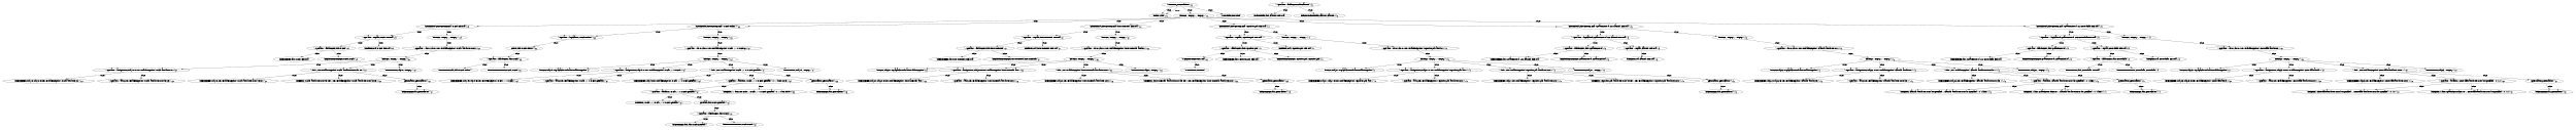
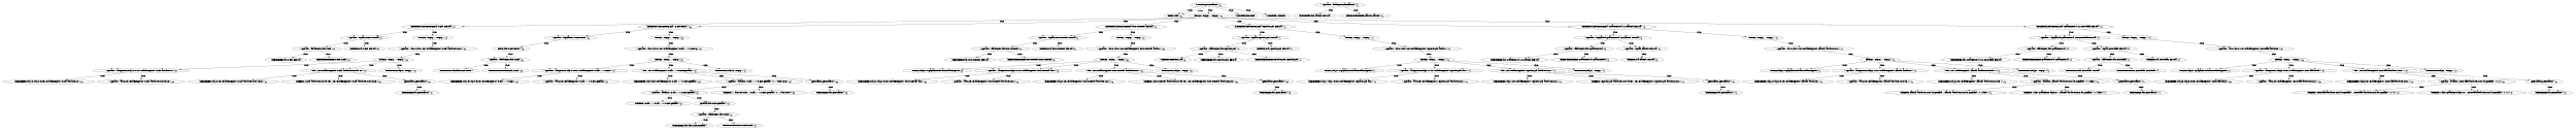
  digraph {
    n1 [label=<(METHOD,preconditions)<SUB>728</SUB>>]
    n2 [label=<(PARAM,this)<SUB>728</SUB>>]
    n3 [label=<(BLOCK,&lt;empty&gt;,&lt;empty&gt;)<SUB>728</SUB>>]
    n4 [label=<(MODIFIER,PRIVATE)>]
    n5 [label=<(MODIFIER,VIRTUAL)>]
    n6 [label=<(CONTROL_STRUCTURE,IF,if (srcDir == null))<SUB>729</SUB>>]
    n7 [label=<(CONTROL_STRUCTURE,IF,if (!srcDir.exists()))<SUB>733</SUB>>]
    n8 [label=<(CONTROL_STRUCTURE,IF,if (instrumentDir == null))<SUB>737</SUB>>]
    n9 [label=<(CONTROL_STRUCTURE,IF,if (repositoryDir == null))<SUB>741</SUB>>]
    n10 [label=<(CONTROL_STRUCTURE,IF,if (updateIcontrol &amp;&amp; classDir == null))<SUB>745</SUB>>]
    n11 [label=<(CONTROL_STRUCTURE,IF,if (updateIcontrol &amp;&amp; controlFile == null))<SUB>749</SUB>>]
    n12 [label=<(METHOD_RETURN,void)<SUB>728</SUB>>]
    n13 [label=<(&lt;operator&gt;.equals,srcDir == null)<SUB>729</SUB>>]
    n14 [label=<(BLOCK,&lt;empty&gt;,&lt;empty&gt;)<SUB>729</SUB>>]
    n15 [label=<(&lt;operator&gt;.logicalNot,!srcDir.exists())<SUB>733</SUB>>]
    n16 [label=<(BLOCK,&lt;empty&gt;,&lt;empty&gt;)<SUB>733</SUB>>]
    n17 [label=<(&lt;operator&gt;.equals,instrumentDir == null)<SUB>737</SUB>>]
    n18 [label=<(BLOCK,&lt;empty&gt;,&lt;empty&gt;)<SUB>737</SUB>>]
    n19 [label=<(&lt;operator&gt;.equals,repositoryDir == null)<SUB>741</SUB>>]
    n20 [label=<(BLOCK,&lt;empty&gt;,&lt;empty&gt;)<SUB>741</SUB>>]
    n21 [label=<(&lt;operator&gt;.logicalAnd,updateIcontrol &amp;&amp; classDir == null)<SUB>745</SUB>>]
    n22 [label=<(BLOCK,&lt;empty&gt;,&lt;empty&gt;)<SUB>745</SUB>>]
    n23 [label=<(&lt;operator&gt;.logicalAnd,updateIcontrol &amp;&amp; controlFile == null)<SUB>749</SUB>>]
    n24 [label=<(BLOCK,&lt;empty&gt;,&lt;empty&gt;)<SUB>749</SUB>>]
    n25 [label=<(&lt;operator&gt;.fieldAccess,this.srcDir)<SUB>729</SUB>>]
    n26 [label=<(LITERAL,null,srcDir == null)<SUB>729</SUB>>]
    n27 [label=<(&lt;operator&gt;.throw,throw new BuildException(&quot;srcdir attribute must...)<SUB>730</SUB>>]
    n28 [label=<(IDENTIFIER,this,srcDir == null)>]
    n29 [label=<(FIELD_IDENTIFIER,srcDir,srcDir)<SUB>729</SUB>>]
    n30 [label=<(BLOCK,&lt;empty&gt;,&lt;empty&gt;)<SUB>730</SUB>>]
    n31 [label=<(&lt;operator&gt;.assignment,$obj18 = new BuildException(&quot;srcdir attribute m...)<SUB>730</SUB>>]
    n32 [label=<(&lt;init&gt;,new BuildException(&quot;srcdir attribute must be se...)<SUB>730</SUB>>]
    n33 [label=<(IDENTIFIER,$obj18,&lt;empty&gt;)<SUB>730</SUB>>]
    n34 [label=<(IDENTIFIER,$obj18,$obj18 = new BuildException(&quot;srcdir attribute m...)<SUB>730</SUB>>]
    n35 [label=<(&lt;operator&gt;.alloc,new BuildException(&quot;srcdir attribute must be se...)<SUB>730</SUB>>]
    n36 [label=<(IDENTIFIER,$obj18,new BuildException(&quot;srcdir attribute must be se...)<SUB>730</SUB>>]
    n37 [label=<(LITERAL,&quot;srcdir attribute must be set!&quot;,new BuildException(&quot;srcdir attribute must be se...)<SUB>730</SUB>>]
    n38 [label=<(getLocation,getLocation())<SUB>731</SUB>>]
    n39 [label=<(IDENTIFIER,this,getLocation())<SUB>731</SUB>>]
    n40 [label=<(exists,this.srcDir.exists())<SUB>736</SUB>>]
    n41 [label=<(&lt;operator&gt;.throw,throw new BuildException(&quot;srcdir \&quot;&quot; + srcDir.g...)<SUB>734</SUB>>]
    n42 [label=<(&lt;operator&gt;.fieldAccess,this.srcDir)<SUB>733</SUB>>]
    n43 [label=<(IDENTIFIER,this,this.srcDir.exists())>]
    n44 [label=<(FIELD_IDENTIFIER,srcDir,srcDir)<SUB>733</SUB>>]
    n45 [label=<(BLOCK,&lt;empty&gt;,&lt;empty&gt;)<SUB>734</SUB>>]
-   n46 [label=<(LOCAL,$obj19: org.apache.tools.ant.BuildException)<SUB>734</SUB>>]
    n47 [label=<(&lt;operator&gt;.assignment,$obj19 = new BuildException(&quot;srcdir \&quot;&quot; + srcDi...)<SUB>734</SUB>>]
    n48 [label=<(&lt;init&gt;,new BuildException(&quot;srcdir \&quot;&quot; + srcDir.getPath...)<SUB>734</SUB>>]
    n49 [label=<(IDENTIFIER,$obj19,&lt;empty&gt;)<SUB>734</SUB>>]
    n50 [label=<(IDENTIFIER,$obj19,$obj19 = new BuildException(&quot;srcdir \&quot;&quot; + srcDi...)<SUB>734</SUB>>]
    n51 [label=<(&lt;operator&gt;.alloc,new BuildException(&quot;srcdir \&quot;&quot; + srcDir.getPath...)<SUB>734</SUB>>]
    n52 [label=<(IDENTIFIER,$obj19,new BuildException(&quot;srcdir \&quot;&quot; + srcDir.getPath...)<SUB>734</SUB>>]
    n53 [label=<(&lt;operator&gt;.addition,&quot;srcdir \&quot;&quot; + srcDir.getPath() + &quot;\&quot; does not e...)<SUB>734</SUB>>]
    n54 [label=<(getLocation,getLocation())<SUB>735</SUB>>]
    n55 [label=<(&lt;operator&gt;.addition,&quot;srcdir \&quot;&quot; + srcDir.getPath())<SUB>734</SUB>>]
    n56 [label=<(LITERAL,&quot;\&quot; does not exist!&quot;,&quot;srcdir \&quot;&quot; + srcDir.getPath() + &quot;\&quot; does not e...)<SUB>735</SUB>>]
    n57 [label=<(IDENTIFIER,this,getLocation())<SUB>735</SUB>>]
    n58 [label=<(LITERAL,&quot;srcdir \&quot;&quot;,&quot;srcdir \&quot;&quot; + srcDir.getPath())<SUB>734</SUB>>]
    n59 [label=<(getPath,this.srcDir.getPath())<SUB>734</SUB>>]
    n60 [label=<(&lt;operator&gt;.fieldAccess,this.srcDir)<SUB>734</SUB>>]
    n61 [label=<(IDENTIFIER,this,this.srcDir.getPath())>]
    n62 [label=<(FIELD_IDENTIFIER,srcDir,srcDir)<SUB>734</SUB>>]
    n63 [label=<(&lt;operator&gt;.fieldAccess,this.instrumentDir)<SUB>737</SUB>>]
    n64 [label=<(LITERAL,null,instrumentDir == null)<SUB>737</SUB>>]
    n65 [label=<(&lt;operator&gt;.throw,throw new BuildException(&quot;instrumentdir attribu...)<SUB>738</SUB>>]
    n66 [label=<(IDENTIFIER,this,instrumentDir == null)>]
    n67 [label=<(FIELD_IDENTIFIER,instrumentDir,instrumentDir)<SUB>737</SUB>>]
    n68 [label=<(BLOCK,&lt;empty&gt;,&lt;empty&gt;)<SUB>738</SUB>>]
    n69 [label=<(LOCAL,$obj20: org.apache.tools.ant.BuildException)<SUB>738</SUB>>]
    n70 [label=<(&lt;operator&gt;.assignment,$obj20 = new BuildException(&quot;instrumentdir attr...)<SUB>738</SUB>>]
    n71 [label=<(&lt;init&gt;,new BuildException(&quot;instrumentdir attribute mus...)<SUB>738</SUB>>]
    n72 [label=<(IDENTIFIER,$obj20,&lt;empty&gt;)<SUB>738</SUB>>]
    n73 [label=<(IDENTIFIER,$obj20,$obj20 = new BuildException(&quot;instrumentdir attr...)<SUB>738</SUB>>]
    n74 [label=<(&lt;operator&gt;.alloc,new BuildException(&quot;instrumentdir attribute mus...)<SUB>738</SUB>>]
    n75 [label=<(IDENTIFIER,$obj20,new BuildException(&quot;instrumentdir attribute mus...)<SUB>738</SUB>>]
    n76 [label=<(LITERAL,&quot;instrumentdir attribute must be set!&quot;,new BuildException(&quot;instrumentdir attribute mus...)<SUB>738</SUB>>]
    n77 [label=<(getLocation,getLocation())<SUB>739</SUB>>]
    n78 [label=<(IDENTIFIER,this,getLocation())<SUB>739</SUB>>]
    n79 [label=<(&lt;operator&gt;.fieldAccess,this.repositoryDir)<SUB>741</SUB>>]
    n80 [label=<(LITERAL,null,repositoryDir == null)<SUB>741</SUB>>]
    n81 [label=<(&lt;operator&gt;.throw,throw new BuildException(&quot;repositorydir attribu...)<SUB>742</SUB>>]
    n82 [label=<(IDENTIFIER,this,repositoryDir == null)>]
    n83 [label=<(FIELD_IDENTIFIER,repositoryDir,repositoryDir)<SUB>741</SUB>>]
    n84 [label=<(BLOCK,&lt;empty&gt;,&lt;empty&gt;)<SUB>742</SUB>>]
    n85 [label=<(LOCAL,$obj21: org.apache.tools.ant.BuildException)<SUB>742</SUB>>]
    n86 [label=<(&lt;operator&gt;.assignment,$obj21 = new BuildException(&quot;repositorydir attr...)<SUB>742</SUB>>]
    n87 [label=<(&lt;init&gt;,new BuildException(&quot;repositorydir attribute mus...)<SUB>742</SUB>>]
    n88 [label=<(IDENTIFIER,$obj21,&lt;empty&gt;)<SUB>742</SUB>>]
    n89 [label=<(IDENTIFIER,$obj21,$obj21 = new BuildException(&quot;repositorydir attr...)<SUB>742</SUB>>]
    n90 [label=<(&lt;operator&gt;.alloc,new BuildException(&quot;repositorydir attribute mus...)<SUB>742</SUB>>]
    n91 [label=<(IDENTIFIER,$obj21,new BuildException(&quot;repositorydir attribute mus...)<SUB>742</SUB>>]
    n92 [label=<(LITERAL,&quot;repositorydir attribute must be set!&quot;,new BuildException(&quot;repositorydir attribute mus...)<SUB>742</SUB>>]
    n93 [label=<(getLocation,getLocation())<SUB>743</SUB>>]
    n94 [label=<(IDENTIFIER,this,getLocation())<SUB>743</SUB>>]
    n95 [label=<(&lt;operator&gt;.fieldAccess,this.updateIcontrol)<SUB>745</SUB>>]
    n96 [label=<(&lt;operator&gt;.equals,classDir == null)<SUB>745</SUB>>]
    n97 [label=<(&lt;operator&gt;.throw,throw new BuildException(&quot;classdir attribute mu...)<SUB>746</SUB>>]
    n98 [label=<(IDENTIFIER,this,updateIcontrol &amp;&amp; classDir == null)>]
    n99 [label=<(FIELD_IDENTIFIER,updateIcontrol,updateIcontrol)<SUB>745</SUB>>]
    n100 [label=<(LITERAL,null,classDir == null)<SUB>745</SUB>>]
    n101 [label=<(&lt;operator&gt;.fieldAccess,this.classDir)<SUB>745</SUB>>]
    n102 [label=<(IDENTIFIER,this,classDir == null)>]
    n103 [label=<(FIELD_IDENTIFIER,classDir,classDir)<SUB>745</SUB>>]
    n104 [label=<(BLOCK,&lt;empty&gt;,&lt;empty&gt;)<SUB>746</SUB>>]
    n105 [label=<(LOCAL,$obj22: org.apache.tools.ant.BuildException)<SUB>746</SUB>>]
    n106 [label=<(&lt;operator&gt;.assignment,$obj22 = new BuildException(&quot;classdir attribute...)<SUB>746</SUB>>]
    n107 [label=<(&lt;init&gt;,new BuildException(&quot;classdir attribute must be ...)<SUB>746</SUB>>]
    n108 [label=<(IDENTIFIER,$obj22,&lt;empty&gt;)<SUB>746</SUB>>]
    n109 [label=<(IDENTIFIER,$obj22,$obj22 = new BuildException(&quot;classdir attribute...)<SUB>746</SUB>>]
    n110 [label=<(&lt;operator&gt;.alloc,new BuildException(&quot;classdir attribute must be ...)<SUB>746</SUB>>]
    n111 [label=<(IDENTIFIER,$obj22,new BuildException(&quot;classdir attribute must be ...)<SUB>746</SUB>>]
    n112 [label=<(&lt;operator&gt;.addition,&quot;classdir attribute must be specified &quot; + &quot;when...)<SUB>746</SUB>>]
    n113 [label=<(getLocation,getLocation())<SUB>747</SUB>>]
    n114 [label=<(LITERAL,&quot;classdir attribute must be specified &quot;,&quot;classdir attribute must be specified &quot; + &quot;when...)<SUB>746</SUB>>]
    n115 [label=<(LITERAL,&quot;when updateicontrol=true!&quot;,&quot;classdir attribute must be specified &quot; + &quot;when...)<SUB>747</SUB>>]
    n116 [label=<(IDENTIFIER,this,getLocation())<SUB>747</SUB>>]
    n117 [label=<(&lt;operator&gt;.fieldAccess,this.updateIcontrol)<SUB>749</SUB>>]
    n118 [label=<(&lt;operator&gt;.equals,controlFile == null)<SUB>749</SUB>>]
    n119 [label=<(&lt;operator&gt;.throw,throw new BuildException(&quot;controlfile attribute...)<SUB>750</SUB>>]
    n120 [label=<(IDENTIFIER,this,updateIcontrol &amp;&amp; controlFile == null)>]
    n121 [label=<(FIELD_IDENTIFIER,updateIcontrol,updateIcontrol)<SUB>749</SUB>>]
    n122 [label=<(&lt;operator&gt;.fieldAccess,this.controlFile)<SUB>749</SUB>>]
    n123 [label=<(LITERAL,null,controlFile == null)<SUB>749</SUB>>]
    n124 [label=<(IDENTIFIER,this,controlFile == null)>]
    n125 [label=<(FIELD_IDENTIFIER,controlFile,controlFile)<SUB>749</SUB>>]
    n126 [label=<(BLOCK,&lt;empty&gt;,&lt;empty&gt;)<SUB>750</SUB>>]
    n127 [label=<(LOCAL,$obj23: org.apache.tools.ant.BuildException)<SUB>750</SUB>>]
    n128 [label=<(&lt;operator&gt;.assignment,$obj23 = new BuildException(&quot;controlfile attrib...)<SUB>750</SUB>>]
    n129 [label=<(&lt;init&gt;,new BuildException(&quot;controlfile attribute must ...)<SUB>750</SUB>>]
    n130 [label=<(IDENTIFIER,$obj23,&lt;empty&gt;)<SUB>750</SUB>>]
    n131 [label=<(IDENTIFIER,$obj23,$obj23 = new BuildException(&quot;controlfile attrib...)<SUB>750</SUB>>]
    n132 [label=<(&lt;operator&gt;.alloc,new BuildException(&quot;controlfile attribute must ...)<SUB>750</SUB>>]
    n133 [label=<(IDENTIFIER,$obj23,new BuildException(&quot;controlfile attribute must ...)<SUB>750</SUB>>]
    n134 [label=<(&lt;operator&gt;.addition,&quot;controlfile attribute must be specified &quot; + &quot;w...)<SUB>750</SUB>>]
    n135 [label=<(getLocation,getLocation())<SUB>751</SUB>>]
    n136 [label=<(LITERAL,&quot;controlfile attribute must be specified &quot;,&quot;controlfile attribute must be specified &quot; + &quot;w...)<SUB>750</SUB>>]
    n137 [label=<(LITERAL,&quot;when updateicontrol=true!&quot;,&quot;controlfile attribute must be specified &quot; + &quot;w...)<SUB>751</SUB>>]
    n138 [label=<(IDENTIFIER,this,getLocation())<SUB>751</SUB>>]
    n1 -> n2 [label="AST: "]
    n1 -> n2 [label="DDG: "]
    n1 -> n3 [label="AST: "]
    n1 -> n4 [label="AST: "]
-   n12 -> n5 [label="AST: "]
+   n1 -> n5 [label="AST: "]
    n3 -> n6 [label="AST: "]
    n3 -> n7 [label="AST: "]
    n3 -> n8 [label="AST: "]
    n3 -> n9 [label="AST: "]
    n3 -> n10 [label="AST: "]
    n3 -> n11 [label="AST: "]
    n6 -> n13 [label="AST: "]
    n6 -> n14 [label="AST: "]
    n7 -> n15 [label="AST: "]
    n7 -> n16 [label="AST: "]
    n8 -> n17 [label="AST: "]
    n8 -> n18 [label="AST: "]
    n9 -> n19 [label="AST: "]
    n9 -> n20 [label="AST: "]
    n10 -> n21 [label="AST: "]
    n10 -> n22 [label="AST: "]
    n11 -> n23 [label="AST: "]
    n11 -> n24 [label="AST: "]
    n13 -> n25 [label="AST: "]
    n13 -> n26 [label="AST: "]
    n14 -> n27 [label="AST: "]
    n15 -> n40 [label="AST: "]
    n16 -> n41 [label="AST: "]
    n17 -> n63 [label="AST: "]
    n17 -> n64 [label="AST: "]
    n18 -> n65 [label="AST: "]
    n19 -> n79 [label="AST: "]
    n19 -> n80 [label="AST: "]
    n20 -> n81 [label="AST: "]
    n21 -> n95 [label="AST: "]
    n21 -> n96 [label="AST: "]
    n22 -> n97 [label="AST: "]
    n23 -> n117 [label="AST: "]
    n23 -> n118 [label="AST: "]
    n24 -> n119 [label="AST: "]
    n25 -> n28 [label="AST: "]
    n25 -> n29 [label="AST: "]
    n27 -> n30 [label="AST: "]
    n30 -> n31 [label="AST: "]
    n30 -> n32 [label="AST: "]
    n30 -> n33 [label="AST: "]
    n31 -> n34 [label="AST: "]
    n31 -> n35 [label="AST: "]
    n32 -> n36 [label="AST: "]
    n32 -> n37 [label="AST: "]
    n32 -> n38 [label="AST: "]
    n38 -> n39 [label="AST: "]
    n40 -> n42 [label="AST: "]
    n41 -> n45 [label="AST: "]
    n42 -> n43 [label="AST: "]
    n42 -> n44 [label="AST: "]
-   n45 -> n46 [label="AST: "]
    n45 -> n47 [label="AST: "]
    n45 -> n48 [label="AST: "]
    n45 -> n49 [label="AST: "]
    n47 -> n50 [label="AST: "]
    n47 -> n51 [label="AST: "]
    n48 -> n52 [label="AST: "]
    n48 -> n53 [label="AST: "]
    n48 -> n54 [label="AST: "]
    n53 -> n55 [label="AST: "]
    n53 -> n56 [label="AST: "]
    n54 -> n57 [label="AST: "]
    n55 -> n58 [label="AST: "]
    n55 -> n59 [label="AST: "]
    n59 -> n60 [label="AST: "]
    n60 -> n61 [label="AST: "]
    n60 -> n62 [label="AST: "]
    n63 -> n66 [label="AST: "]
    n63 -> n67 [label="AST: "]
    n65 -> n68 [label="AST: "]
    n68 -> n69 [label="AST: "]
    n68 -> n70 [label="AST: "]
    n68 -> n71 [label="AST: "]
    n68 -> n72 [label="AST: "]
    n70 -> n73 [label="AST: "]
    n70 -> n74 [label="AST: "]
    n71 -> n75 [label="AST: "]
    n71 -> n76 [label="AST: "]
    n71 -> n77 [label="AST: "]
    n77 -> n78 [label="AST: "]
    n79 -> n12 [label="AST: "]
    n79 -> n82 [label="AST: "]
    n79 -> n83 [label="AST: "]
    n81 -> n84 [label="AST: "]
    n84 -> n85 [label="AST: "]
    n84 -> n86 [label="AST: "]
    n84 -> n87 [label="AST: "]
    n84 -> n88 [label="AST: "]
    n86 -> n89 [label="AST: "]
    n86 -> n90 [label="AST: "]
    n87 -> n91 [label="AST: "]
    n87 -> n92 [label="AST: "]
    n87 -> n93 [label="AST: "]
    n93 -> n94 [label="AST: "]
    n95 -> n98 [label="AST: "]
    n95 -> n99 [label="AST: "]
    n96 -> n100 [label="AST: "]
    n97 -> n104 [label="AST: "]
    n101 -> n102 [label="AST: "]
    n101 -> n103 [label="AST: "]
    n104 -> n105 [label="AST: "]
    n104 -> n106 [label="AST: "]
    n104 -> n107 [label="AST: "]
    n104 -> n108 [label="AST: "]
    n106 -> n109 [label="AST: "]
    n106 -> n110 [label="AST: "]
    n107 -> n111 [label="AST: "]
    n107 -> n112 [label="AST: "]
    n107 -> n113 [label="AST: "]
    n112 -> n114 [label="AST: "]
    n112 -> n115 [label="AST: "]
    n113 -> n116 [label="AST: "]
    n117 -> n120 [label="AST: "]
    n117 -> n121 [label="AST: "]
    n118 -> n122 [label="AST: "]
    n118 -> n123 [label="AST: "]
    n119 -> n126 [label="AST: "]
    n122 -> n124 [label="AST: "]
    n122 -> n125 [label="AST: "]
    n126 -> n127 [label="AST: "]
    n126 -> n128 [label="AST: "]
    n126 -> n129 [label="AST: "]
    n126 -> n130 [label="AST: "]
    n128 -> n131 [label="AST: "]
    n128 -> n132 [label="AST: "]
    n129 -> n133 [label="AST: "]
    n129 -> n134 [label="AST: "]
    n129 -> n135 [label="AST: "]
    n134 -> n136 [label="AST: "]
    n134 -> n137 [label="AST: "]
    n135 -> n138 [label="AST: "]
  }
